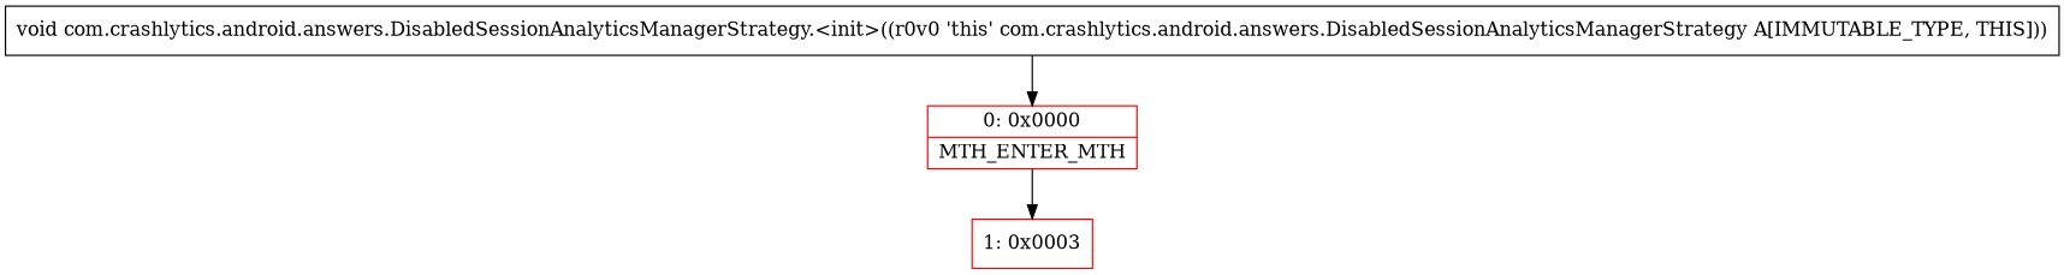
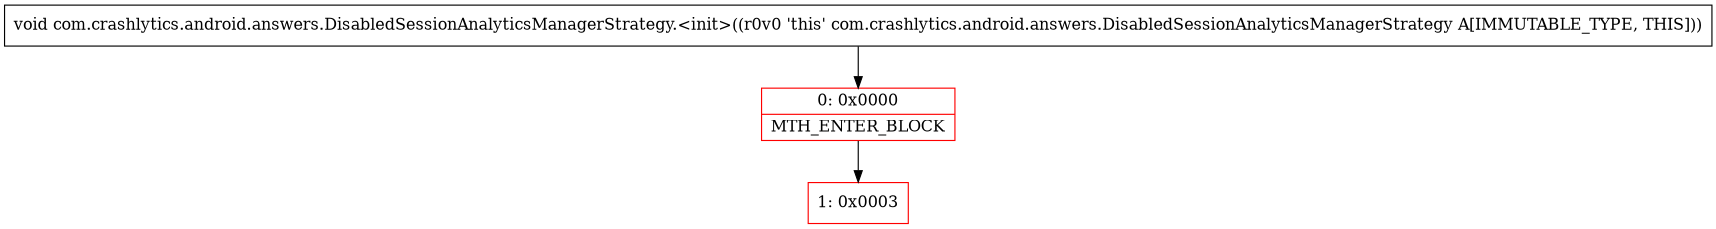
  digraph {
    node [color=red shape=record]
-   n1 [label="{0\:\ 0x0000|MTH_ENTER_MTH\l}"]
+   n1 [label="{0\:\ 0x0000|MTH_ENTER_BLOCK\l}"]
    n2 [label="{1\:\ 0x0003}"]
    n3 [label="{void com.crashlytics.android.answers.DisabledSessionAnalyticsManagerStrategy.\<init\>((r0v0 'this' com.crashlytics.android.answers.DisabledSessionAnalyticsManagerStrategy A[IMMUTABLE_TYPE, THIS])) }" color=""]
    subgraph cluster_1 {
      label="R(0)"
    }
    n1 -> n2
    n3 -> n1
  }
